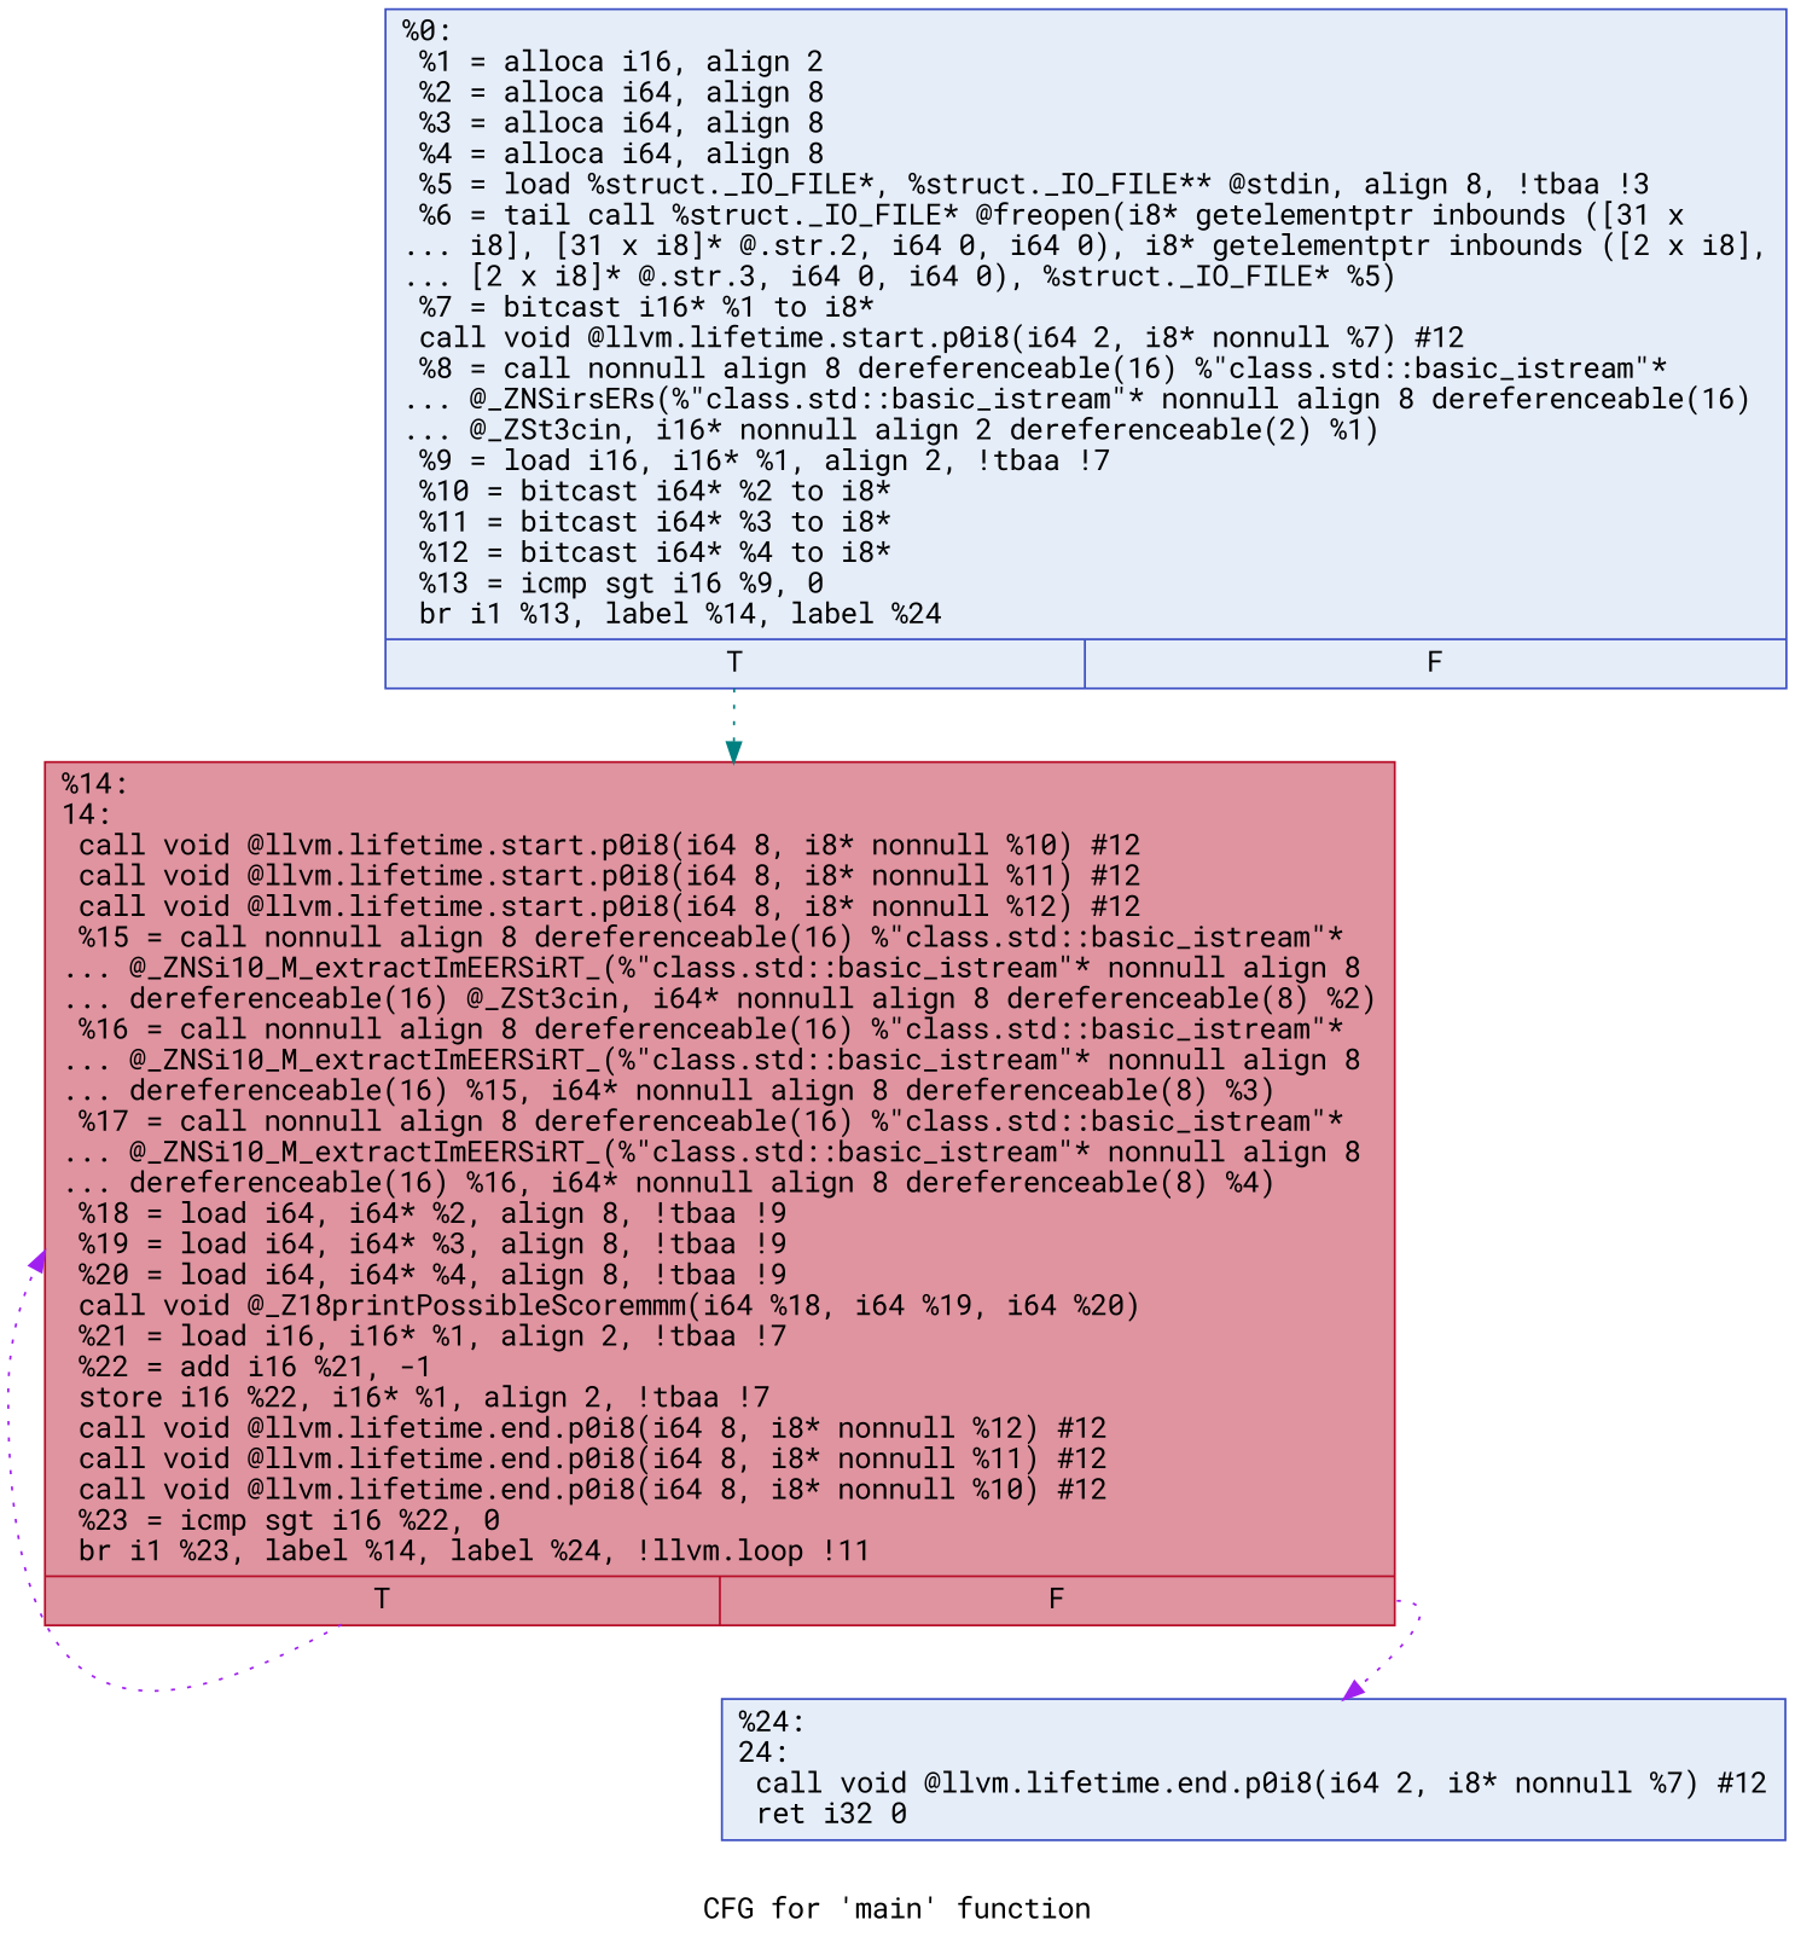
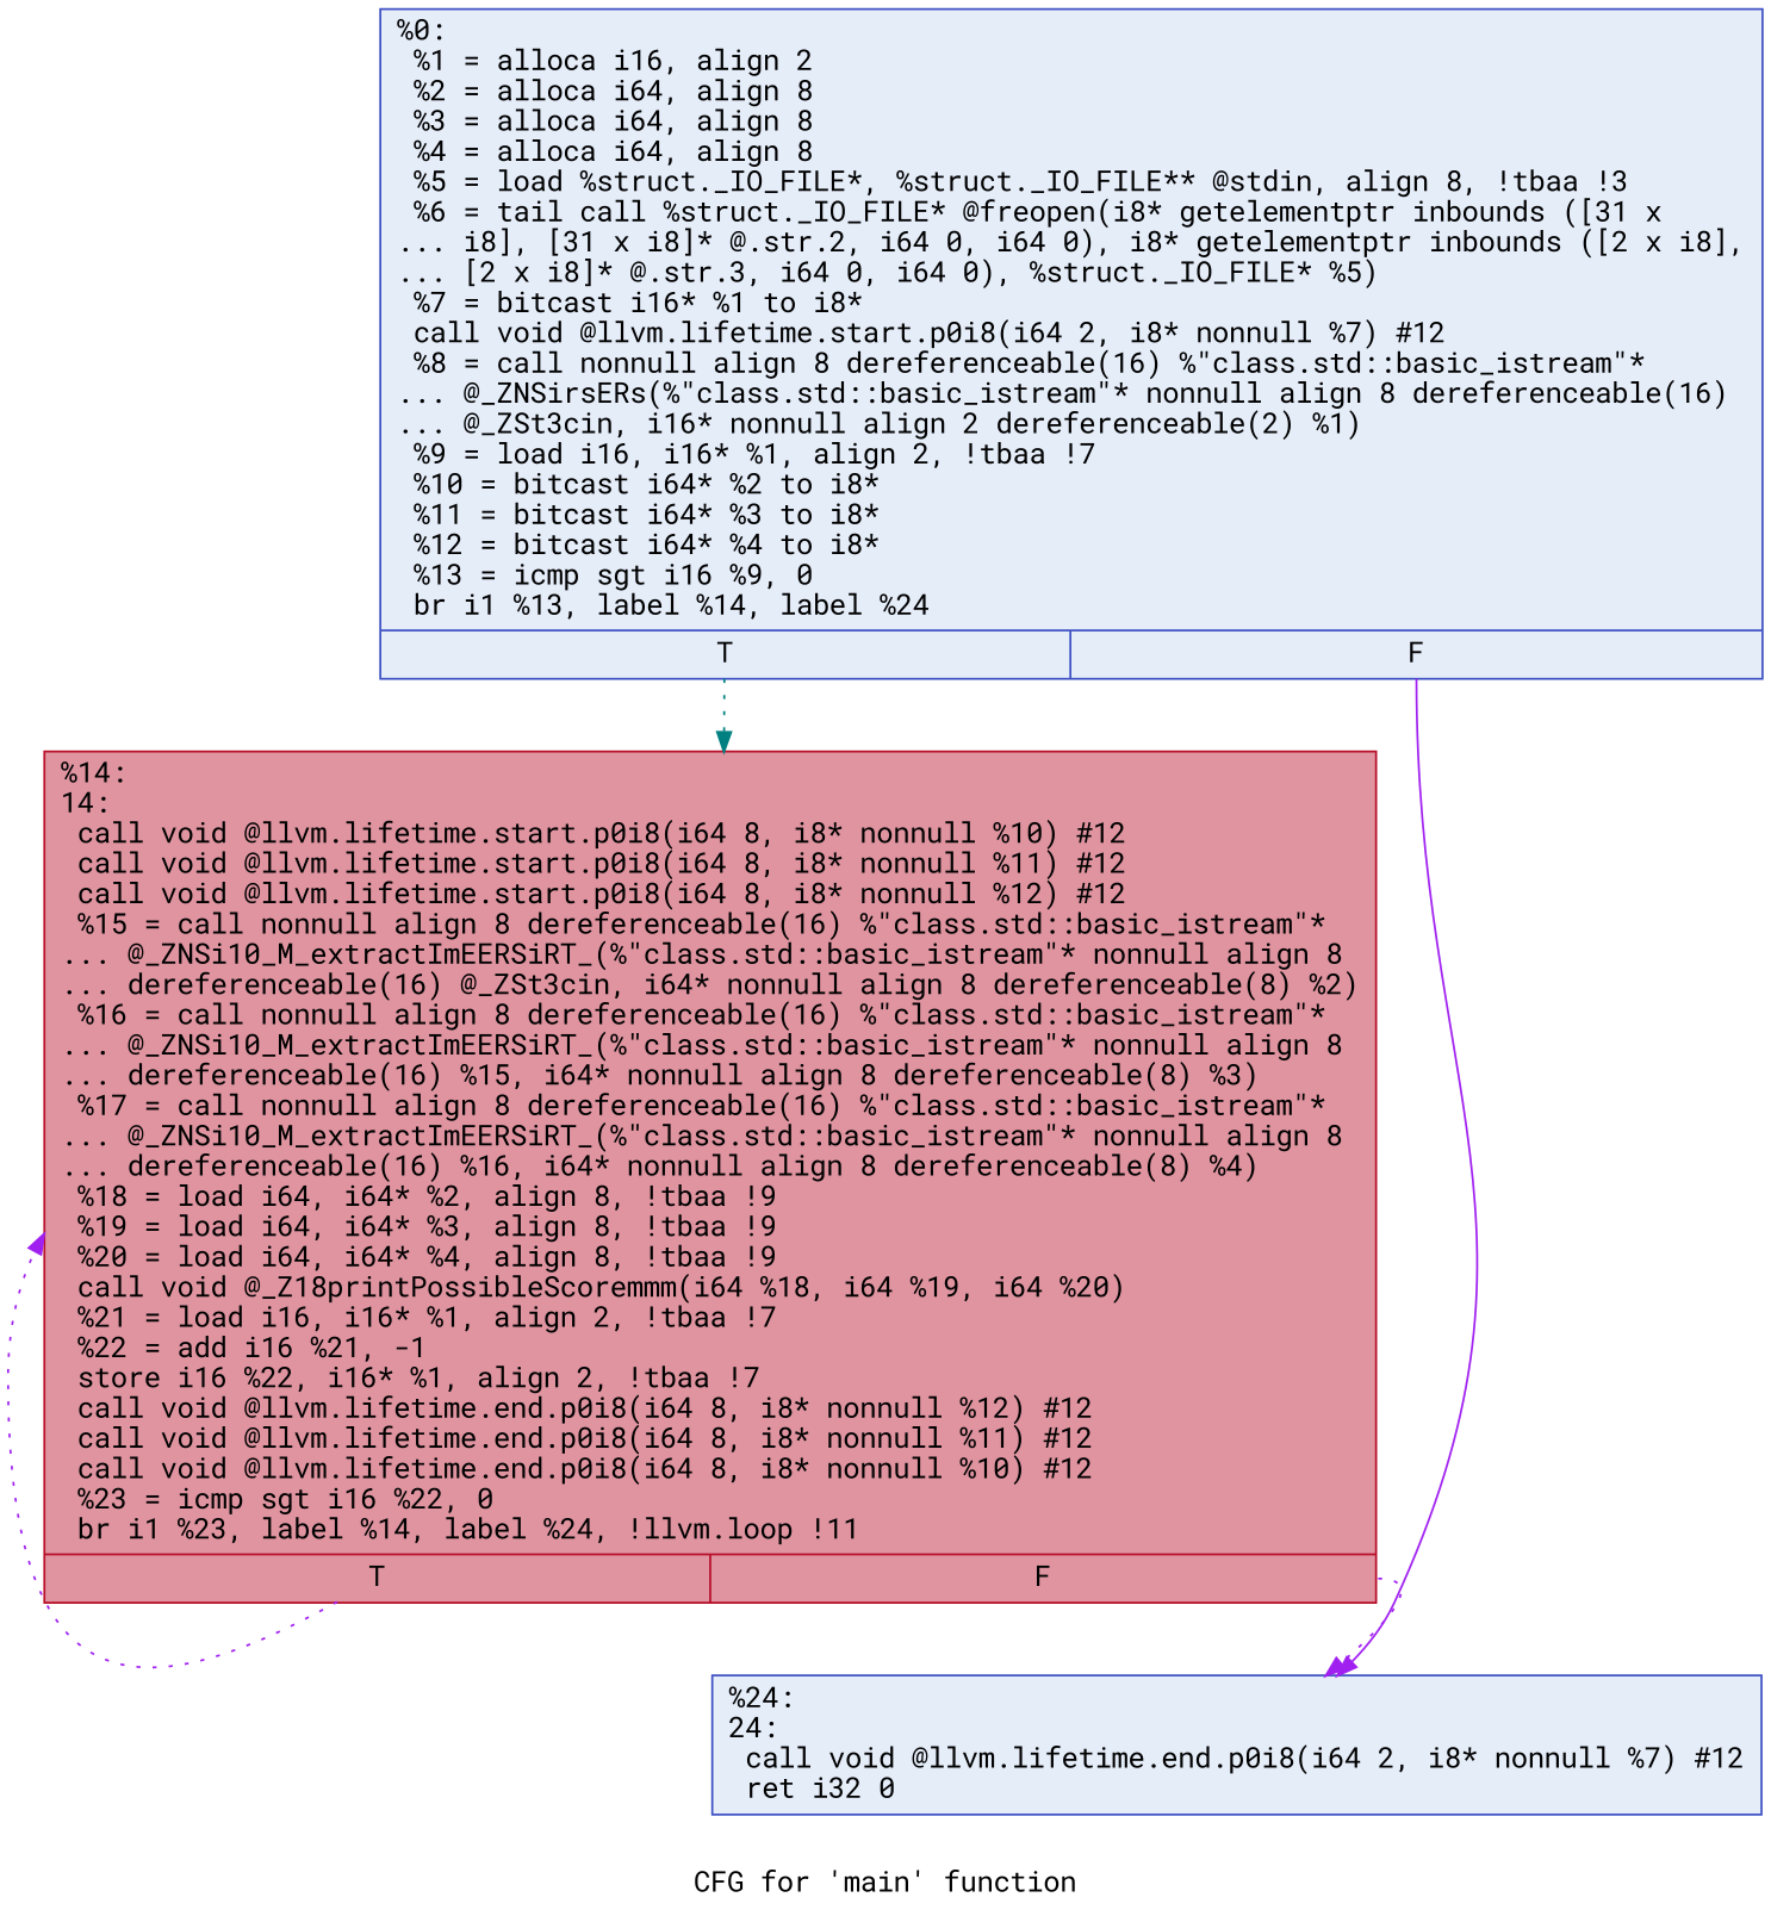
  digraph {
    label="CFG for 'main' function"
    fontname="Roboto Mono"
    node [color="#3d50c3ff" fillcolor="#c5d6f270" shape=record style=filled fontname="Roboto Mono"]
    edge [tailport=s0 color=purple style=dotted fontname="Roboto Mono"]
    n1 [label="{%0:\l  %1 = alloca i16, align 2\l  %2 = alloca i64, align 8\l  %3 = alloca i64, align 8\l  %4 = alloca i64, align 8\l  %5 = load %struct._IO_FILE*, %struct._IO_FILE** @stdin, align 8, !tbaa !3\l  %6 = tail call %struct._IO_FILE* @freopen(i8* getelementptr inbounds ([31 x\l... i8], [31 x i8]* @.str.2, i64 0, i64 0), i8* getelementptr inbounds ([2 x i8],\l... [2 x i8]* @.str.3, i64 0, i64 0), %struct._IO_FILE* %5)\l  %7 = bitcast i16* %1 to i8*\l  call void @llvm.lifetime.start.p0i8(i64 2, i8* nonnull %7) #12\l  %8 = call nonnull align 8 dereferenceable(16) %\"class.std::basic_istream\"*\l... @_ZNSirsERs(%\"class.std::basic_istream\"* nonnull align 8 dereferenceable(16)\l... @_ZSt3cin, i16* nonnull align 2 dereferenceable(2) %1)\l  %9 = load i16, i16* %1, align 2, !tbaa !7\l  %10 = bitcast i64* %2 to i8*\l  %11 = bitcast i64* %3 to i8*\l  %12 = bitcast i64* %4 to i8*\l  %13 = icmp sgt i16 %9, 0\l  br i1 %13, label %14, label %24\l|{<s0>T|<s1>F}}"]
    n2 [color="#b70d28ff" fillcolor="#b70d2870" label="{%14:\l14:                                               \l  call void @llvm.lifetime.start.p0i8(i64 8, i8* nonnull %10) #12\l  call void @llvm.lifetime.start.p0i8(i64 8, i8* nonnull %11) #12\l  call void @llvm.lifetime.start.p0i8(i64 8, i8* nonnull %12) #12\l  %15 = call nonnull align 8 dereferenceable(16) %\"class.std::basic_istream\"*\l... @_ZNSi10_M_extractImEERSiRT_(%\"class.std::basic_istream\"* nonnull align 8\l... dereferenceable(16) @_ZSt3cin, i64* nonnull align 8 dereferenceable(8) %2)\l  %16 = call nonnull align 8 dereferenceable(16) %\"class.std::basic_istream\"*\l... @_ZNSi10_M_extractImEERSiRT_(%\"class.std::basic_istream\"* nonnull align 8\l... dereferenceable(16) %15, i64* nonnull align 8 dereferenceable(8) %3)\l  %17 = call nonnull align 8 dereferenceable(16) %\"class.std::basic_istream\"*\l... @_ZNSi10_M_extractImEERSiRT_(%\"class.std::basic_istream\"* nonnull align 8\l... dereferenceable(16) %16, i64* nonnull align 8 dereferenceable(8) %4)\l  %18 = load i64, i64* %2, align 8, !tbaa !9\l  %19 = load i64, i64* %3, align 8, !tbaa !9\l  %20 = load i64, i64* %4, align 8, !tbaa !9\l  call void @_Z18printPossibleScoremmm(i64 %18, i64 %19, i64 %20)\l  %21 = load i16, i16* %1, align 2, !tbaa !7\l  %22 = add i16 %21, -1\l  store i16 %22, i16* %1, align 2, !tbaa !7\l  call void @llvm.lifetime.end.p0i8(i64 8, i8* nonnull %12) #12\l  call void @llvm.lifetime.end.p0i8(i64 8, i8* nonnull %11) #12\l  call void @llvm.lifetime.end.p0i8(i64 8, i8* nonnull %10) #12\l  %23 = icmp sgt i16 %22, 0\l  br i1 %23, label %14, label %24, !llvm.loop !11\l|{<s0>T|<s1>F}}"]
    n3 [label="{%24:\l24:                                               \l  call void @llvm.lifetime.end.p0i8(i64 2, i8* nonnull %7) #12\l  ret i32 0\l}"]
    n1 -> n2 [color=teal]
+   n1 -> n3 [tailport=s1 style=solid]
    n2 -> n2
    n2 -> n3 [tailport=s1]
  }
